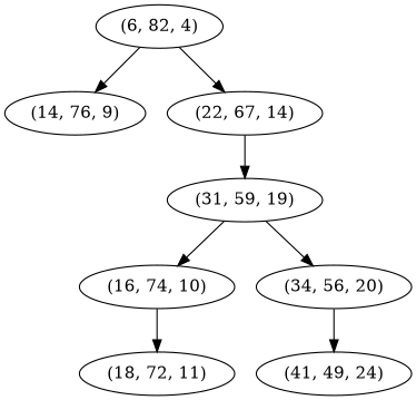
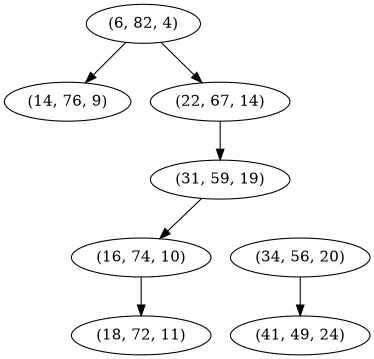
  digraph {
    "(6, 82, 4)"
    "(14, 76, 9)"
    "(22, 67, 14)"
    "(16, 74, 10)"
    "(18, 72, 11)"
    "(31, 59, 19)"
    "(34, 56, 20)"
    "(41, 49, 24)"
    "(6, 82, 4)" -> "(14, 76, 9)"
    "(6, 82, 4)" -> "(22, 67, 14)"
    "(22, 67, 14)" -> "(31, 59, 19)"
    "(16, 74, 10)" -> "(18, 72, 11)"
    "(31, 59, 19)" -> "(16, 74, 10)"
-   "(31, 59, 19)" -> "(34, 56, 20)"
    "(34, 56, 20)" -> "(41, 49, 24)"
  }
